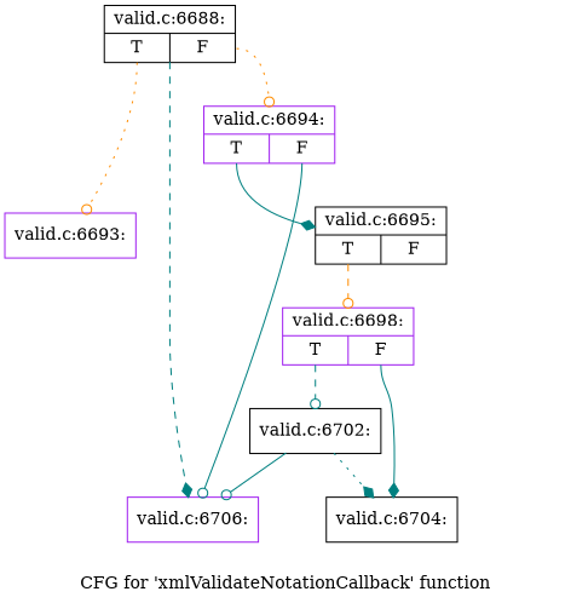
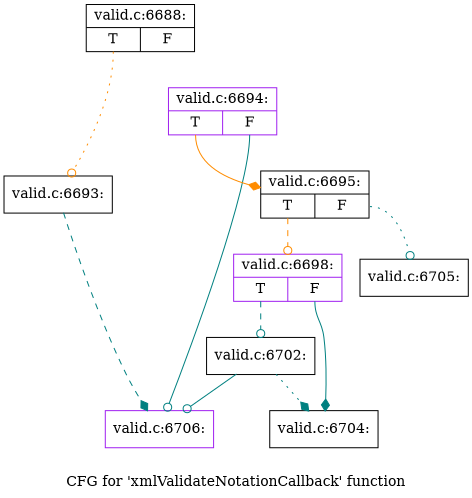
  digraph {
    label="CFG for 'xmlValidateNotationCallback' function"
    node [color=black shape=record]
    edge [arrowhead=odot color=teal style=dotted tailport=s0]
    n1 [label="{valid.c:6688:|{<s0>T|<s1>F}}"]
-   n2 [color=purple label="{valid.c:6693:}"]
+   n2 [label="{valid.c:6693:}"]
    n3 [color=purple label="{valid.c:6694:|{<s0>T|<s1>F}}"]
    n4 [color=purple label="{valid.c:6706:}"]
    n5 [label="{valid.c:6695:|{<s0>T|<s1>F}}"]
    n6 [color=purple label="{valid.c:6698:|{<s0>T|<s1>F}}"]
+   n7 [label="{valid.c:6705:}"]
    n8 [label="{valid.c:6702:}"]
    n9 [label="{valid.c:6704:}"]
    n1 -> n2 [color=darkorange]
-   n1 -> n3 [color=darkorange tailport=s1]
-   n1 -> n4 [arrowhead=diamond style=dashed tailport=""]
+   n2 -> n4 [arrowhead=diamond style=dashed tailport=""]
    n3 -> n4 [style=solid tailport=s1]
-   n3 -> n5 [arrowhead=diamond style=solid]
+   n3 -> n5 [arrowhead=diamond color=darkorange style=solid]
    n5 -> n6 [color=darkorange style=dashed]
+   n5 -> n7 [tailport=s1]
    n6 -> n8 [style=dashed]
    n6 -> n9 [arrowhead=diamond style=solid tailport=s1]
    n8 -> n4 [style=solid tailport=""]
    n8 -> n9 [arrowhead=diamond tailport=""]
  }
